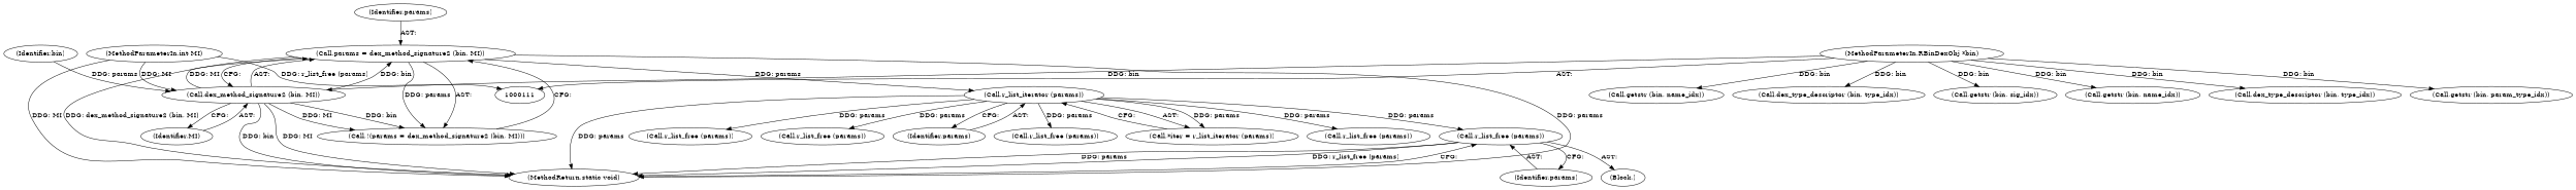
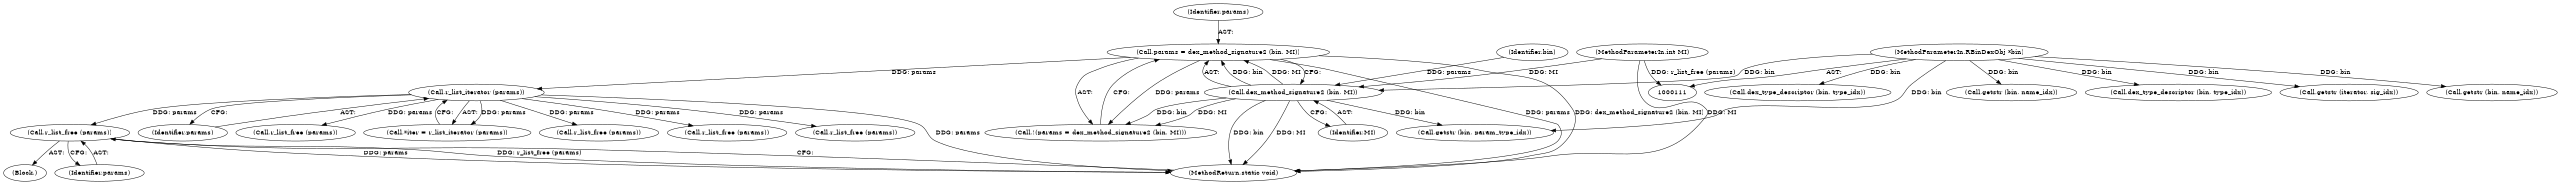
  digraph {
    n1 [label="(Call,r_list_free (params))"]
    n2 [label="(Identifier,params)"]
    n3 [label="(MethodReturn,static void)"]
    n4 [label="(Block,)"]
    n5 [label="(Call,r_list_iterator (params))"]
    n6 [label="(Identifier,params)"]
    n7 [label="(Call,r_list_free (params))"]
    n8 [label="(Call,*iter = r_list_iterator (params))"]
    n9 [label="(Call,r_list_free (params))"]
    n10 [label="(Call,r_list_free (params))"]
    n11 [label="(Call,r_list_free (params))"]
    n12 [label="(Call,params = dex_method_signature2 (bin, MI))"]
    n13 [label="(Call,dex_method_signature2 (bin, MI))"]
    n14 [label="(Call,!(params = dex_method_signature2 (bin, MI)))"]
    n15 [label="(Call,getstr (bin, param_type_idx))"]
    n16 [label="(Identifier,MI)"]
    n17 [label="(MethodParameterIn,RBinDexObj *bin)"]
    n18 [label="(Call,getstr (bin, name_idx))"]
    n19 [label="(Call,dex_type_descriptor (bin, type_idx))"]
-   n20 [label="(Call,getstr (bin, sig_idx))"]
+   n20 [label="(Call,getstr (iterator, sig_idx))"]
    n21 [label="(Call,getstr (bin, name_idx))"]
    n22 [label="(Call,dex_type_descriptor (bin, type_idx))"]
    1000111
    n24 [label="(MethodParameterIn,int MI)"]
    n25 [label="(Identifier,bin)"]
    n26 [label="(Identifier,params)"]
    n1 -> n2 [label="CFG: "]
    n1 -> n3 [label="DDG: params"]
    n1 -> n3 [label="DDG: r_list_free (params)"]
    n1 -> n4 [label="AST: "]
    n2 -> n1 [label="AST: "]
    n3 -> n1 [label="CFG: "]
    n5 -> n1 [label="DDG: params"]
    n5 -> n3 [label="DDG: params"]
    n5 -> n6 [label="CFG: "]
    n5 -> n7 [label="DDG: params"]
    n5 -> n8 [label="AST: "]
    n5 -> n8 [label="DDG: params"]
    n5 -> n9 [label="DDG: params"]
    n5 -> n10 [label="DDG: params"]
    n5 -> n11 [label="DDG: params"]
    n6 -> n5 [label="AST: "]
    n8 -> n5 [label="CFG: "]
    n12 -> n3 [label="DDG: params"]
    n12 -> n3 [label="DDG: dex_method_signature2 (bin, MI)"]
    n12 -> n5 [label="DDG: params"]
    n12 -> n13 [label="CFG: "]
    n12 -> n14 [label="AST: "]
    n12 -> n14 [label="DDG: params"]
    n13 -> n3 [label="DDG: MI"]
    n13 -> n3 [label="DDG: bin"]
    n13 -> n12 [label="AST: "]
    n13 -> n12 [label="DDG: bin"]
    n13 -> n12 [label="DDG: MI"]
    n13 -> n14 [label="DDG: bin"]
    n13 -> n14 [label="DDG: MI"]
+   n13 -> n15 [label="DDG: bin"]
    n13 -> n16 [label="CFG: "]
    n14 -> n12 [label="CFG: "]
    n16 -> n13 [label="AST: "]
    n17 -> n13 [label="DDG: bin"]
    n17 -> n15 [label="DDG: bin"]
    n17 -> n18 [label="DDG: bin"]
    n17 -> n19 [label="DDG: bin"]
    n17 -> n20 [label="DDG: bin"]
    n17 -> n21 [label="DDG: bin"]
    n17 -> n22 [label="DDG: bin"]
    n17 -> 1000111 [label="AST: "]
    n24 -> n3 [label="DDG: MI"]
    n24 -> n13 [label="DDG: MI"]
    n24 -> 1000111 [label="DDG: r_list_free (params)"]
    n25 -> n13 [label="DDG: params"]
    n26 -> n12 [label="AST: "]
  }
